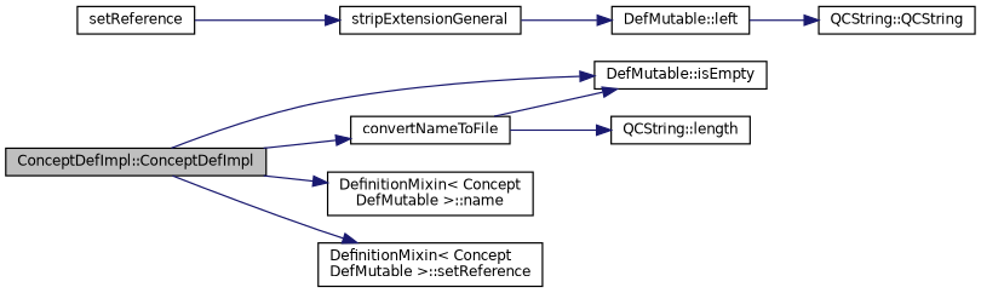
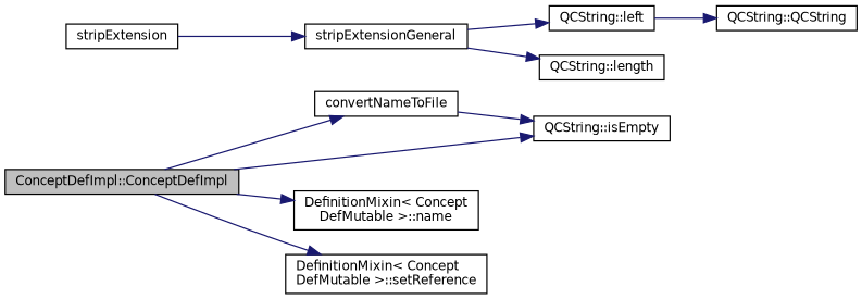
  digraph {
    rankdir=LR
    node [color=black fillcolor=white fontname=Helvetica fontsize=10 shape=record style=filled]
    edge [color=midnightblue fontname=Helvetica fontsize=10 labelfontname=Helvetica labelfontsize=10 style=solid]
    n1 [fillcolor=grey75 fontcolor=black height=0.2 label="ConceptDefImpl::ConceptDefImpl" width=0.4]
    n2 [height=0.2 label=convertNameToFile width=0.4]
-   n3 [height=0.2 label="DefMutable::isEmpty" width=0.4]
+   n3 [height=0.2 label="QCString::isEmpty" width=0.4]
    n4 [height=0.2 label="DefinitionMixin\< Concept\lDefMutable \>::name" width=0.4]
    n5 [height=0.2 label="DefinitionMixin\< Concept\lDefMutable \>::setReference" width=0.4]
-   n6 [height=0.2 label=setReference width=0.4]
+   n6 [height=0.2 label=stripExtension width=0.4]
    n7 [height=0.2 label=stripExtensionGeneral width=0.4]
-   n8 [height=0.2 label="DefMutable::left" width=0.4]
+   n8 [height=0.2 label="QCString::left" width=0.4]
    n9 [height=0.2 label="QCString::length" width=0.4]
    n10 [height=0.2 label="QCString::QCString" width=0.4]
    n1 -> n2
    n1 -> n3
    n1 -> n4
    n1 -> n5
    n2 -> n3
    n6 -> n7
    n7 -> n8
-   n2 -> n9
+   n7 -> n9
    n8 -> n10
  }
